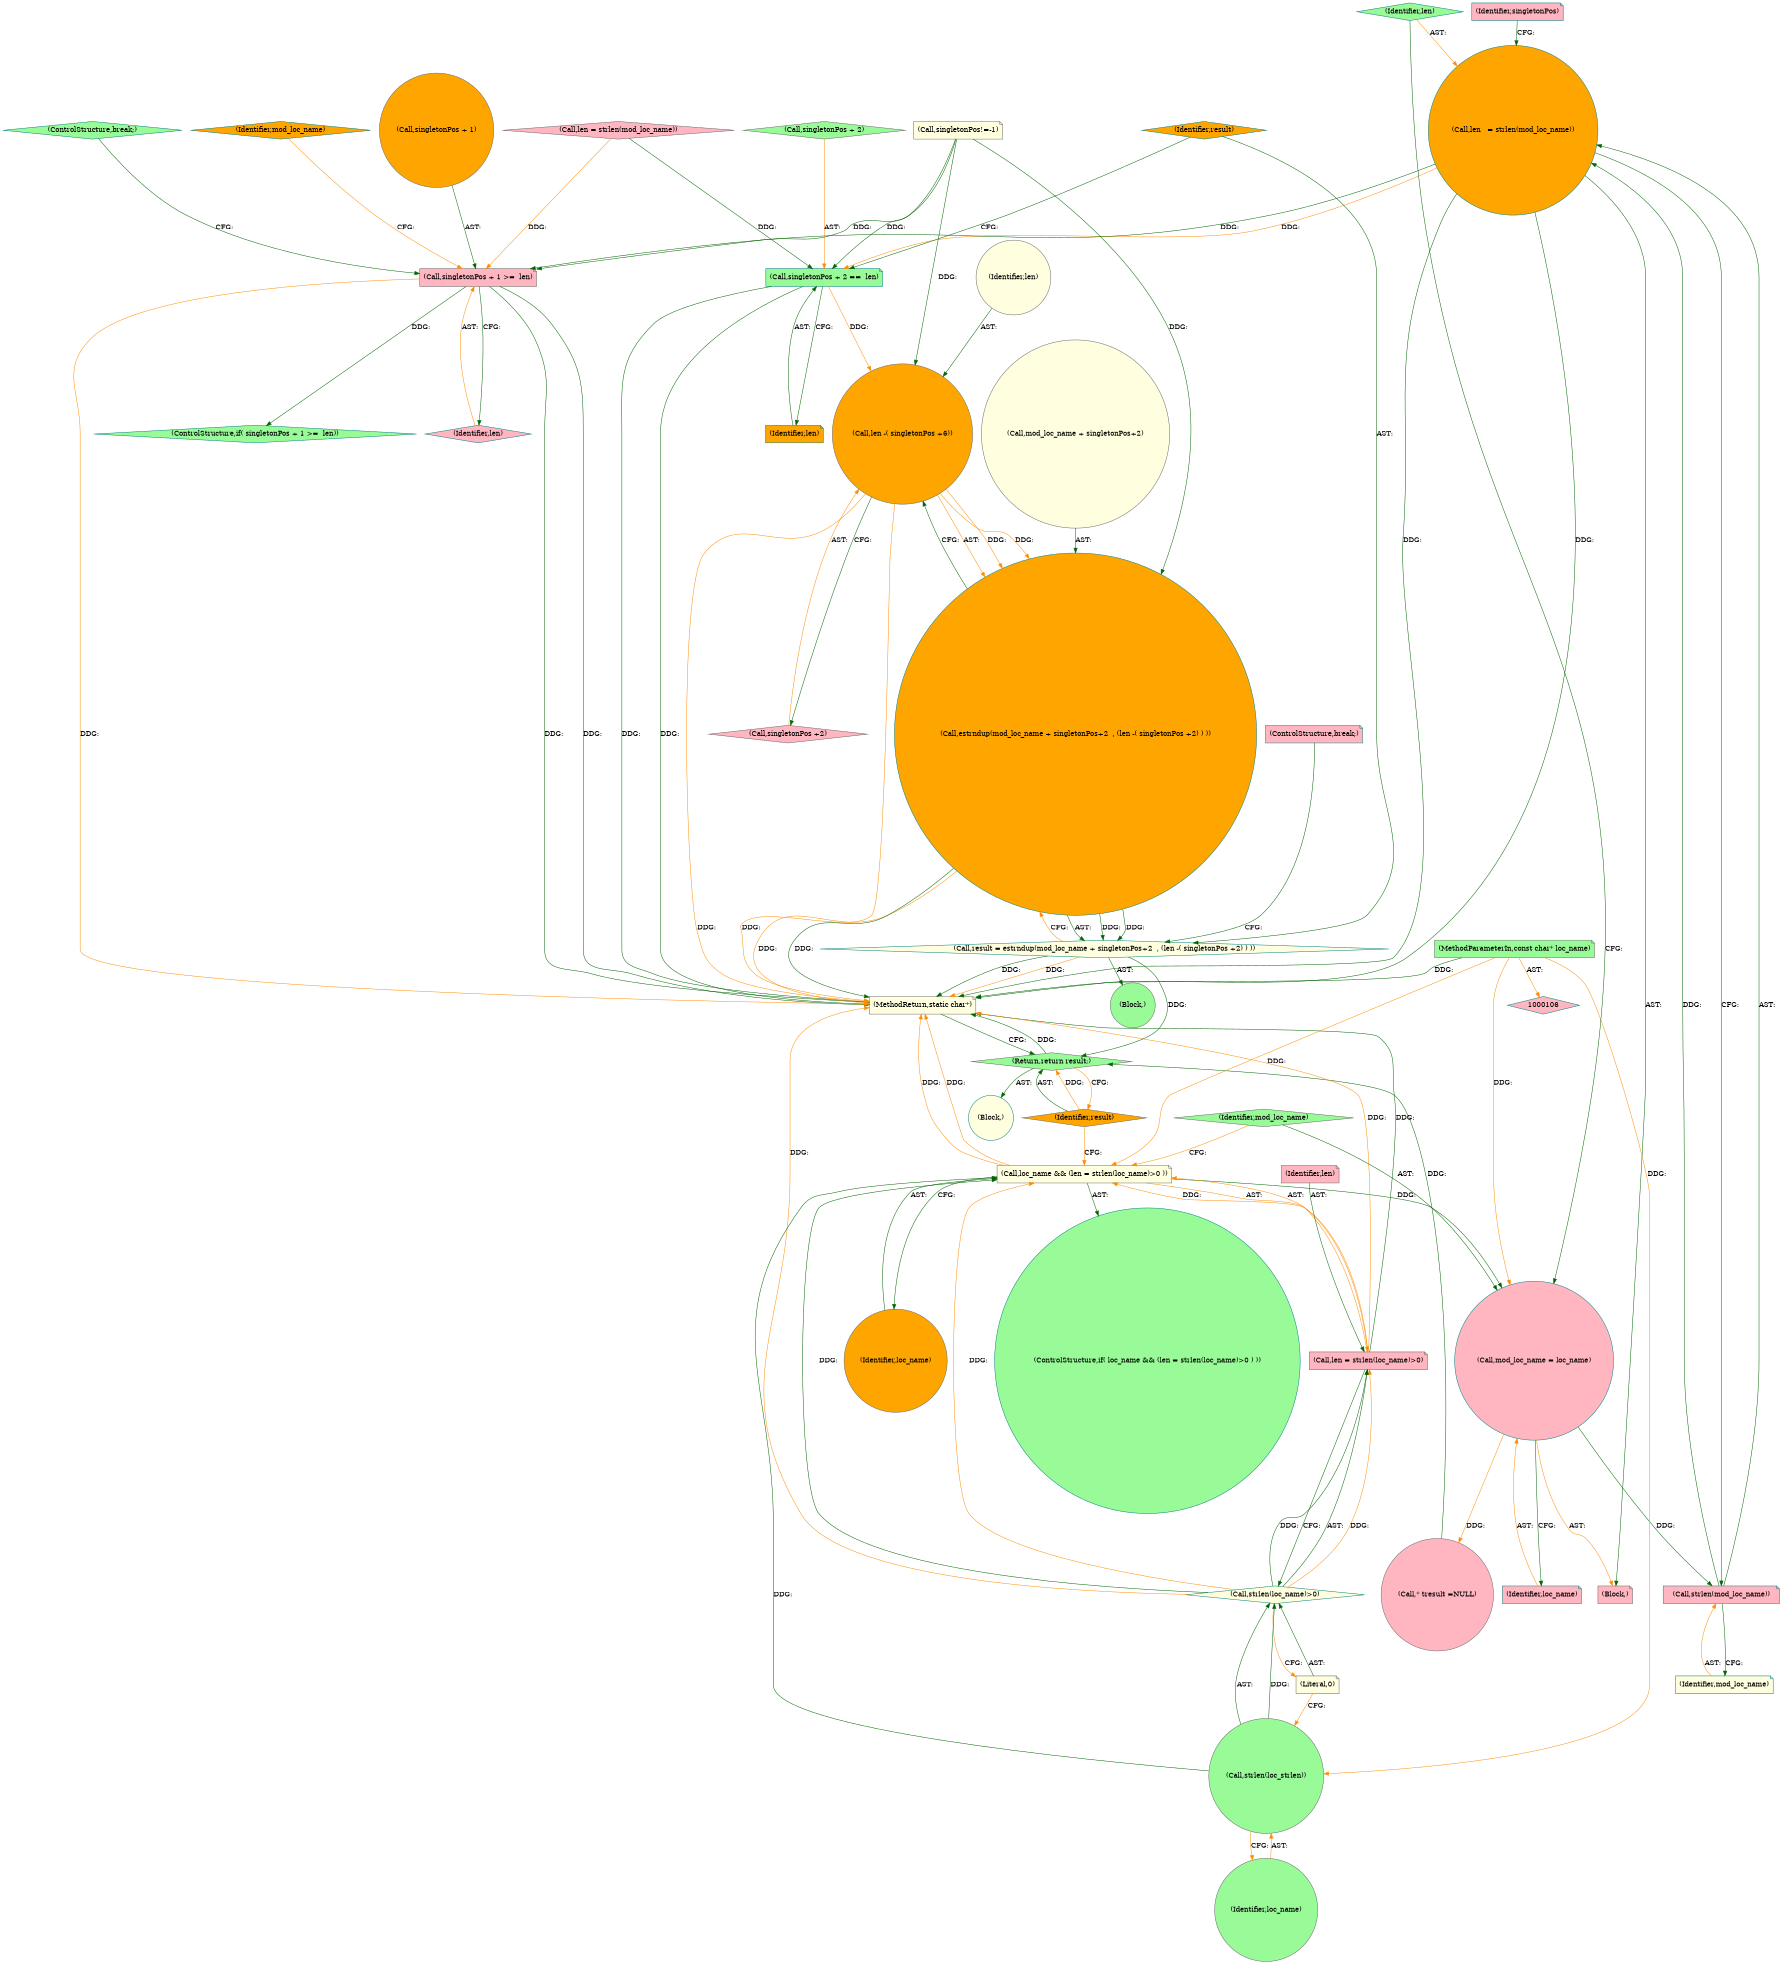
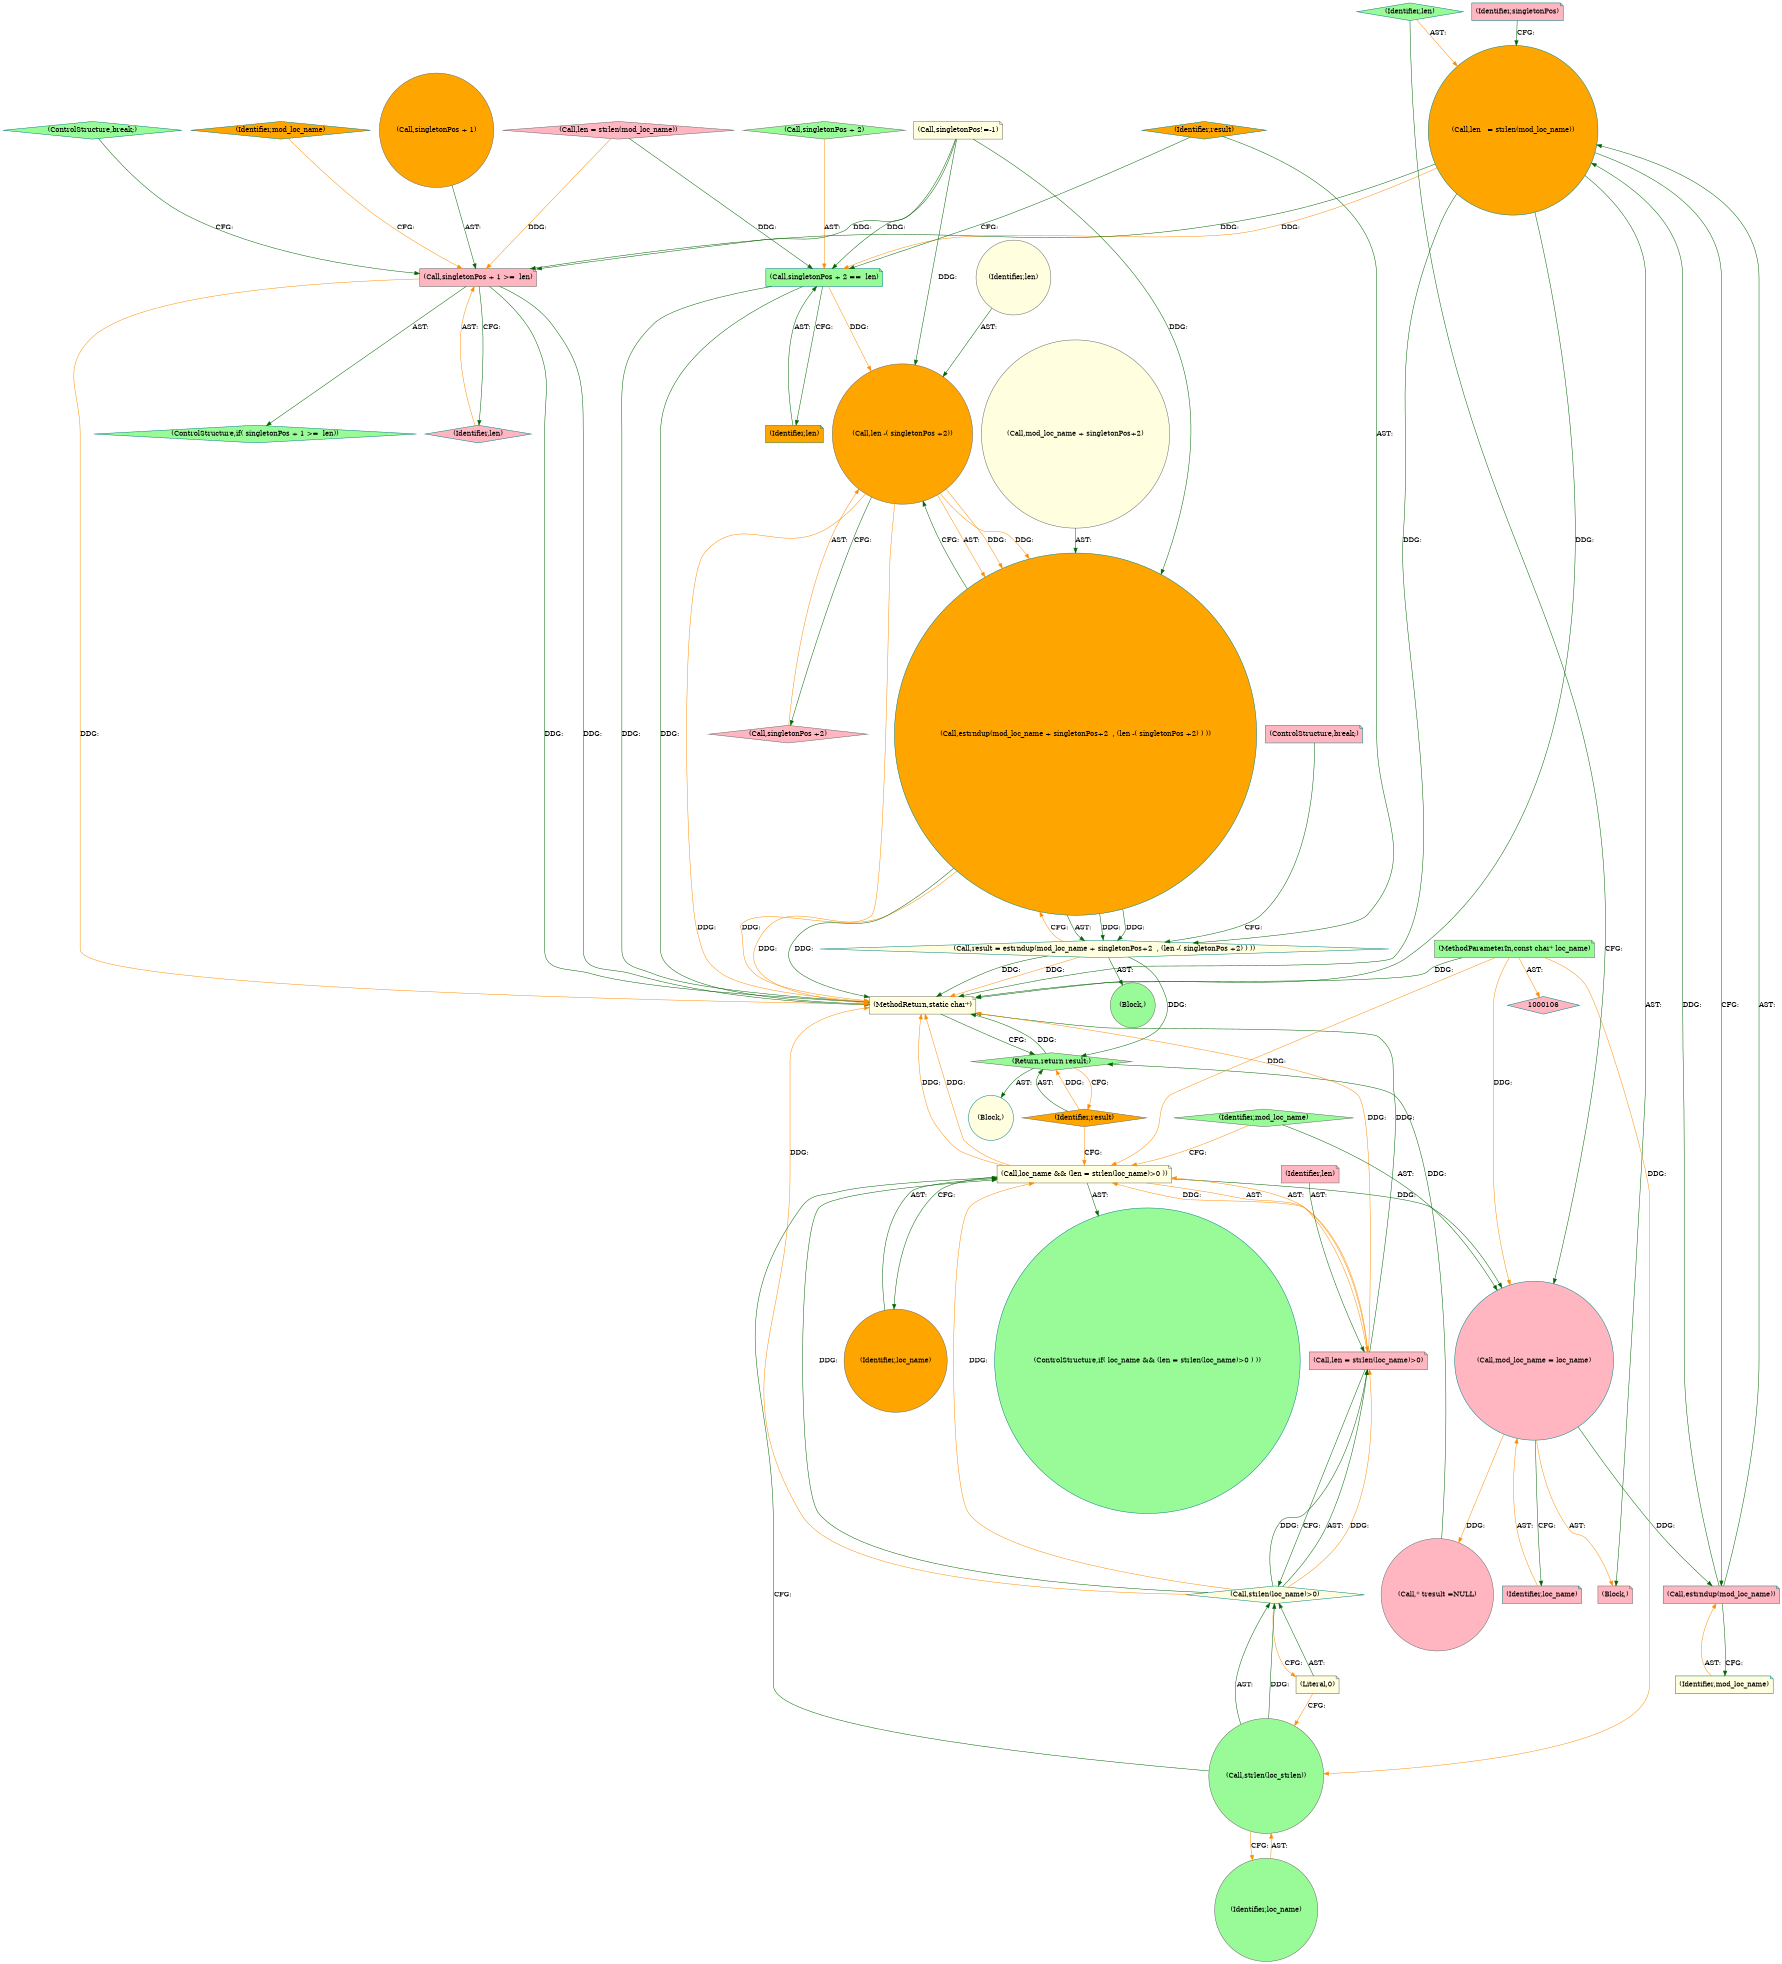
  digraph {
    node [color=gray40 fillcolor=lightpink shape=note style=filled]
    edge [color=darkgreen]
    n1 [color=teal fillcolor=orange label="(Call,len   = strlen(mod_loc_name))" shape=circle]
-   n2 [color=teal label="(Call,strlen(mod_loc_name))"]
+   n2 [color=teal label="(Call,estrndup(mod_loc_name))"]
    n3 [color=teal fillcolor=palegreen label="(Call,singletonPos + 2 ==  len)"]
    n4 [label="(Call,singletonPos + 1 >=  len)"]
    n5 [fillcolor=lightyellow label="(MethodReturn,static char*)"]
    n6 [label="(Block,)"]
    n7 [color=teal fillcolor=lightyellow label="(Identifier,mod_loc_name)"]
-   n8 [fillcolor=orange label="(Call,len -( singletonPos +6))" shape=circle]
+   n8 [fillcolor=orange label="(Call,len -( singletonPos +2))" shape=circle]
    n9 [color=teal fillcolor=orange label="(Identifier,len)"]
    n10 [color=teal label="(Identifier,len)" shape=diamond]
    n11 [color=teal fillcolor=palegreen label="(ControlStructure,if( singletonPos + 1 >=  len))" shape=diamond]
    n12 [fillcolor=palegreen label="(Return,return result;)" shape=diamond]
    n13 [color=teal label="(Call,mod_loc_name = loc_name)" shape=circle]
    n14 [color=teal label="(Identifier,loc_name)"]
    n15 [label="(Call,* \tresult =NULL)" shape=circle]
    n16 [fillcolor=lightyellow label="(Call,loc_name && (len = strlen(loc_name)>0 ))"]
    n17 [label="(Call,len = strlen(loc_name)>0)"]
    n18 [fillcolor=orange label="(Identifier,loc_name)" shape=circle]
    n19 [color=teal fillcolor=palegreen label="(ControlStructure,if( loc_name && (len = strlen(loc_name)>0 ) ))" shape=circle]
    n20 [color=teal fillcolor=lightyellow label="(Call,strlen(loc_name)>0)" shape=diamond]
    n21 [fillcolor=palegreen label="(Call,strlen(loc_strlen))" shape=circle]
    n22 [fillcolor=palegreen label="(Identifier,loc_name)" shape=circle]
    n23 [fillcolor=lightyellow label="(Literal,0)"]
    n24 [fillcolor=palegreen label="(MethodParameterIn,const char* loc_name)"]
    1000106 [color=teal shape=diamond]
    n26 [color=teal fillcolor=orange label="(Call,estrndup(mod_loc_name + singletonPos+2  , (len -( singletonPos +2) ) ))" shape=circle]
    n27 [label="(Call,singletonPos +2)" shape=diamond]
    n28 [color=teal fillcolor=lightyellow label="(Call,result = estrndup(mod_loc_name + singletonPos+2  , (len -( singletonPos +2) ) ))" shape=diamond]
    n29 [fillcolor=palegreen label="(Block,)" shape=circle]
    n30 [fillcolor=orange label="(Identifier,result)" shape=diamond]
    n31 [color=teal fillcolor=lightyellow label="(Block,)" shape=circle]
    n32 [color=teal fillcolor=palegreen label="(ControlStructure,break;)" shape=diamond]
    n33 [color=teal fillcolor=orange label="(Identifier,mod_loc_name)" shape=diamond]
    n34 [color=teal label="(Identifier,singletonPos)"]
    n35 [label="(Identifier,len)"]
    n36 [color=teal label="(ControlStructure,break;)"]
    n37 [fillcolor=orange label="(Call,singletonPos + 1)" shape=circle]
    n38 [label="(Call,len = strlen(mod_loc_name))" shape=diamond]
    n39 [fillcolor=palegreen label="(Call,singletonPos + 2)" shape=diamond]
    n40 [fillcolor=palegreen label="(Identifier,mod_loc_name)" shape=diamond]
    n41 [fillcolor=lightyellow label="(Call,mod_loc_name + singletonPos+2)" shape=circle]
    n42 [color=teal fillcolor=palegreen label="(Identifier,len)" shape=diamond]
    n43 [color=teal fillcolor=orange label="(Identifier,result)" shape=diamond]
    n44 [fillcolor=lightyellow label="(Call,singletonPos!=-1)"]
    n45 [fillcolor=lightyellow label="(Identifier,len)" shape=circle]
    n1 -> n2 [label="CFG: "]
    n1 -> n3 [color=darkorange label="DDG: "]
    n1 -> n4 [label="DDG: "]
    n1 -> n5 [label="DDG: "]
    n1 -> n5 [label="DDG: "]
    n1 -> n6 [label="AST: "]
    n2 -> n1 [label="AST: "]
    n2 -> n1 [label="DDG: "]
    n2 -> n7 [label="CFG: "]
    n3 -> n5 [label="DDG: "]
    n3 -> n5 [label="DDG: "]
    n3 -> n8 [color=darkorange label="DDG: "]
    n3 -> n9 [label="CFG: "]
    n4 -> n5 [label="DDG: "]
    n4 -> n5 [label="DDG: "]
    n4 -> n5 [color=darkorange label="DDG: "]
    n4 -> n10 [label="CFG: "]
-   n4 -> n11 [label="DDG: "]
+   n4 -> n11 [label="AST: "]
    n5 -> n12 [label="CFG: "]
    n7 -> n2 [color=darkorange label="AST: "]
    n8 -> n5 [color=darkorange label="DDG: "]
    n8 -> n5 [color=darkorange label="DDG: "]
    n8 -> n26 [color=darkorange label="AST: "]
    n8 -> n26 [color=darkorange label="DDG: "]
    n8 -> n26 [color=darkorange label="DDG: "]
    n8 -> n27 [label="CFG: "]
    n9 -> n3 [label="AST: "]
    n10 -> n4 [color=darkorange label="AST: "]
    n12 -> n5 [label="DDG: "]
    n12 -> n30 [color=darkorange label="CFG: "]
    n12 -> n31 [label="AST: "]
    n13 -> n2 [label="DDG: "]
    n13 -> n6 [color=darkorange label="AST: "]
    n13 -> n14 [label="CFG: "]
    n13 -> n15 [color=darkorange label="DDG: "]
    n14 -> n13 [color=darkorange label="AST: "]
    n15 -> n12 [label="DDG: "]
    n16 -> n5 [color=darkorange label="DDG: "]
    n16 -> n5 [color=darkorange label="DDG: "]
    n16 -> n13 [label="DDG: "]
    n16 -> n17 [color=darkorange label="AST: "]
    n16 -> n18 [label="CFG: "]
    n16 -> n19 [label="AST: "]
    n17 -> n5 [label="DDG: "]
    n17 -> n5 [color=darkorange label="DDG: "]
    n17 -> n16 [color=darkorange label="AST: "]
    n17 -> n16 [color=darkorange label="DDG: "]
    n17 -> n20 [label="CFG: "]
    n18 -> n16 [label="AST: "]
    n20 -> n5 [color=darkorange label="DDG: "]
    n20 -> n16 [label="DDG: "]
    n20 -> n16 [color=darkorange label="DDG: "]
    n20 -> n17 [label="AST: "]
    n20 -> n17 [color=darkorange label="DDG: "]
    n20 -> n17 [label="DDG: "]
    n20 -> n23 [color=darkorange label="CFG: "]
-   n21 -> n16 [label="DDG: "]
+   n21 -> n16 [label="CFG: "]
    n21 -> n20 [label="AST: "]
    n21 -> n20 [label="DDG: "]
    n21 -> n22 [color=darkorange label="CFG: "]
    n22 -> n21 [color=darkorange label="AST: "]
    n23 -> n20 [label="AST: "]
    n23 -> n21 [color=darkorange label="CFG: "]
    n24 -> n5 [label="DDG: "]
    n24 -> n13 [color=darkorange label="DDG: "]
    n24 -> n16 [color=darkorange label="DDG: "]
    n24 -> n21 [color=darkorange label="DDG: "]
    n24 -> 1000106 [color=darkorange label="AST: "]
    n26 -> n5 [color=darkorange label="DDG: "]
    n26 -> n5 [label="DDG: "]
    n26 -> n8 [label="CFG: "]
    n26 -> n28 [label="AST: "]
    n26 -> n28 [label="DDG: "]
    n26 -> n28 [label="DDG: "]
    n27 -> n8 [color=darkorange label="AST: "]
    n28 -> n5 [color=darkorange label="DDG: "]
    n28 -> n5 [label="DDG: "]
    n28 -> n12 [label="DDG: "]
    n28 -> n26 [color=darkorange label="CFG: "]
    n28 -> n29 [label="AST: "]
    n30 -> n12 [label="AST: "]
    n30 -> n12 [color=darkorange label="DDG: "]
    n30 -> n16 [color=darkorange label="CFG: "]
    n32 -> n4 [label="CFG: "]
    n33 -> n4 [color=darkorange label="CFG: "]
    n34 -> n1 [label="CFG: "]
    n35 -> n17 [label="AST: "]
    n36 -> n28 [label="CFG: "]
    n37 -> n4 [label="AST: "]
    n38 -> n3 [label="DDG: "]
    n38 -> n4 [color=darkorange label="DDG: "]
    n39 -> n3 [color=darkorange label="AST: "]
    n40 -> n13 [label="AST: "]
    n40 -> n16 [color=darkorange label="CFG: "]
    n41 -> n26 [label="AST: "]
    n42 -> n1 [color=darkorange label="AST: "]
    n42 -> n13 [label="CFG: "]
    n43 -> n3 [label="CFG: "]
    n43 -> n28 [label="AST: "]
    n44 -> n3 [label="DDG: "]
    n44 -> n4 [label="DDG: "]
    n44 -> n8 [label="DDG: "]
    n44 -> n26 [label="DDG: "]
    n45 -> n8 [label="AST: "]
  }
